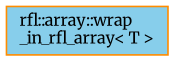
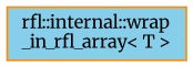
  digraph {
    rankdir=LR
    fontname=Merriweather
-   n1 [color=darkorange fillcolor=skyblue fontname=Merriweather fontsize=10 height=0.2 label="rfl::array::wrap\l_in_rfl_array\< T \>" shape=box style=filled width=0.4]
+   n1 [color=darkorange fillcolor=skyblue fontname=Merriweather fontsize=10 height=0.2 label="rfl::internal::wrap\l_in_rfl_array\< T \>" shape=box style=filled width=0.4]
  }
